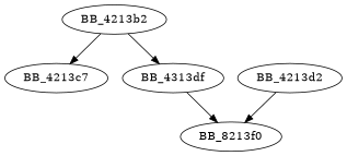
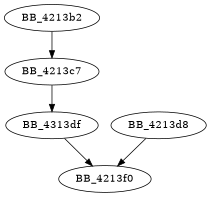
  digraph {
    BB_4213b2
    BB_4213c7
    n3 [label=BB_4313df]
-   BB_4213d2
-   BB_4213f0 [label=BB_8213f0]
+   BB_4213d2 [label=BB_4213d8]
+   BB_4213f0
    BB_4213b2 -> BB_4213c7
-   BB_4213b2 -> n3
+   BB_4213c7 -> n3
    n3 -> BB_4213f0
    BB_4213d2 -> BB_4213f0
  }
